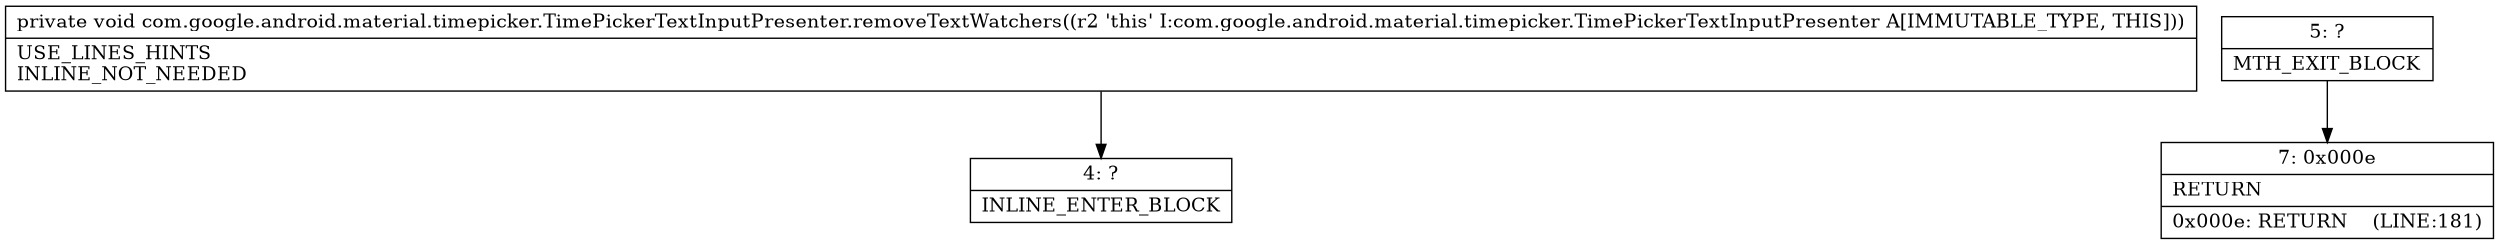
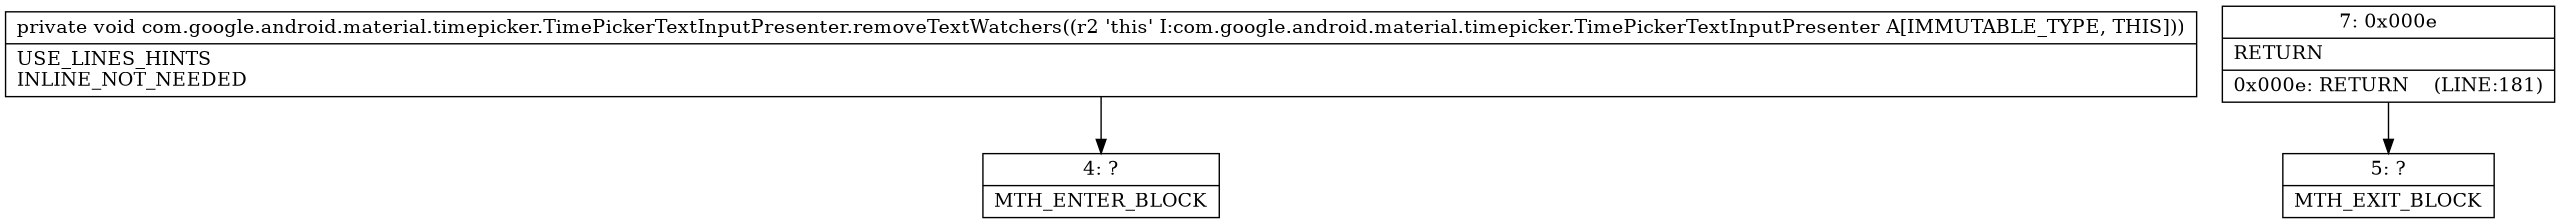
  digraph {
    node [shape=record]
-   n1 [label="{4\:\ ?|INLINE_ENTER_BLOCK\l}"]
+   n1 [label="{4\:\ ?|MTH_ENTER_BLOCK\l}"]
    n2 [label="{7\:\ 0x000e|RETURN\l|0x000e: RETURN    (LINE:181)\l}"]
    n3 [label="{5\:\ ?|MTH_EXIT_BLOCK\l}"]
    n4 [label="{private void com.google.android.material.timepicker.TimePickerTextInputPresenter.removeTextWatchers((r2 'this' I:com.google.android.material.timepicker.TimePickerTextInputPresenter A[IMMUTABLE_TYPE, THIS]))  | USE_LINES_HINTS\lINLINE_NOT_NEEDED\l}"]
-   n3 -> n2
+   n2 -> n3
    n4 -> n1
  }
